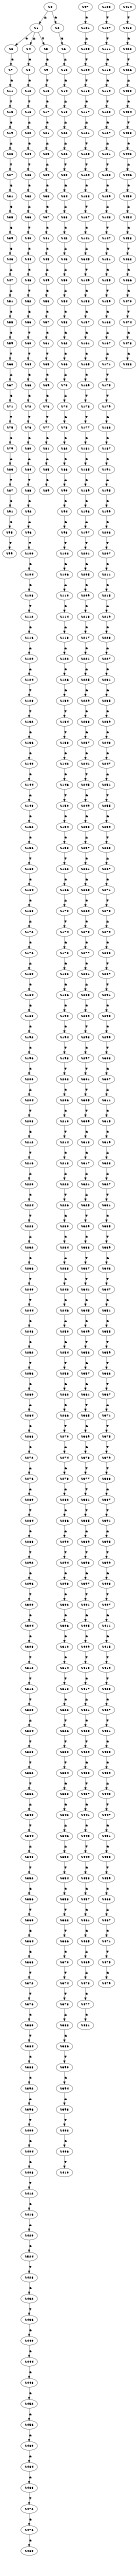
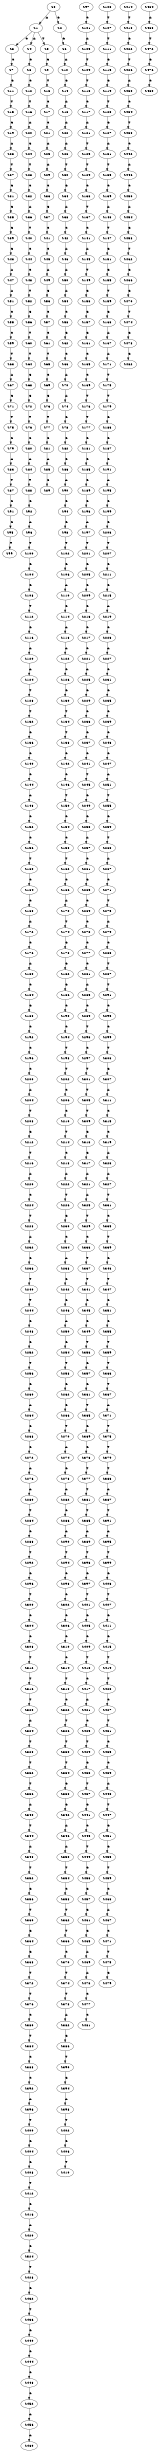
  strict digraph {
    S0
    S1
    S2
    S3
    S4
    S5
    S6
    S7
    S8
    S9
    S10
    S11
    S12
    S13
    S14
    S15
    S16
    S17
    S18
    S19
    S20
    S21
    S22
    S23
    S24
    S25
    S26
    S27
    S28
    S29
    S30
    S31
    S32
    S33
    S34
    S35
    S36
    S37
    S38
    S39
    S40
    S41
    S42
    S43
    S44
    S45
    S46
    S47
    S48
    S49
    S50
    S51
    S52
    S53
    S54
    S55
    S56
    S57
    S58
    S59
    S60
    S61
    S62
    S63
    S64
    S65
    S66
    S67
    S68
    S69
    S70
    S71
    S72
    S73
    S74
    S75
    S76
    S77
    S78
    S79
    S80
    S81
    S82
    S83
    S84
    S85
    S86
    S87
    S88
    S89
    S90
    S91
    S92
    S94
    S95
    S96
    S98
    S99
    S100
    S97
    S101
    S102
    S104
    S105
    S106
    S103
    S107
    S108
    S109
    S110
    S111
    S112
    S113
    S114
    S115
    S116
    S117
    S118
    S119
    S120
    S121
    S122
    S123
    S124
    S125
    S126
    S127
    S128
    S129
    S130
    S131
    S132
    S133
    S134
    S135
    S136
    S137
    S138
    S139
    S140
    S141
    S142
    S143
    S144
-   S145 [label=S645]
+   S145
    S146
    S147
    S148
    S149
    S150
    S151
    S152
    S153
    S154
    S155
    S156
    S157
    S158
    S159
    S160
    S161
    S162
    S163
    S164
    S165
    S166
    S167
    S168
    S169
    S170
    S171
    S172
    S173
    S174
    S175
    S176
    S177
    S178
    S179
    S180
    S181
    S182
    S183
    S184
    S185
    S186
    S187
    S188
    S189
    S190
    S191
    S192
    S193
    S194
    S195
    S196
    S197
    S198
    S199
    S200
    S201
    S202
    S203
    S204
    S205
    S206
    S207
    S208
    S209
    S210
    S211
    S212
    S213
    S214
    S215
    S216
    S217
    S218
    S219
    S220
    S221
    S222
    S223
    S224
    S225
    S226
    S227
    S228
    S229
    S230
    S231
    S232
    S233
    S234
    S235
    S236
    S237
    S238
    S239
    S240
    S241
    S242
    S243
    S244
    S245
    S246
    S247
    S248
    S249
    S250
    S251
    S252
    S253
    S254
    S255
    S256
    S257
    S258
    S259
    S260
    S261
    S262
    S263
    S264
    S265
    S266
    S267
    S268
    S269
    S270
    S271
    S272
    S273
    S274
    S275
    S276
    S277
    S278
    S279
    S280
    S281
    S282
    S283
    S284
    S285
    S286
    S287
    S288
    S289
    S290
    S291
    S292
    S293
    S294
    S295
    S296
    S297
    S298
    S299
    S300
    S301
    S302
    S303
    S304
    S305
    S306
    S307
    S308
    S309
    S310
    S311
    S312
    S313
    S314
    S315
    S316
    S317
    S318
    S319
    S320
    S321
    S322
    S323
    S324
    S325
    S326
    S327
    S328
    S329
    S330
    S331
    S332
    S333
    S334
    S335
    S336
    S337
    S338
    S339
    S340
    S341
    S342
    S343
    S344
    S345
    S346
    S347
    S348
    S349
    S350
    S351
    S352
    S353
    S354
    S355
    S356
    S357
    S358
    S359
    S360
    S361
    S362
    S363
    S364
    S365
    S366
    S367
    S368
    S369
    S370
    S371
    S372
    S373
    S374
    S375
    S376
    S377
    S378
    S379
    S380
    S381
    S382
    S383
    S384
    S385
    S386
    S387
    S388
    S389
    S390
    S391
    S392
    S393
    S394
    S395
    S396
    S397
    S398
    S399
    S400
    S401
    S402
    S403
    S404
    S405
    S406
    S407
    S408
    S409
    S410
    S411
    S412
    S413
    S415
    S416
    S417
    S414
    S418
    S419
    S420
    S421
    S422
    S423
    n424 [label=S524]
    S425
    S426
    S427
    S428
    S429
    S430
    S431
    S432
    S433
    S434
    S435
    S436
    S437
    S438
    S439
    S440
    S441
    S442
    S443
    S444
    S445
    S446
    S447
    S448
    S449
    S450
    S451
    S452
    S453
    S454
    S455
    S456
    S457
    S458
    S459
    S460
    S461
    S462
    S463
    S464
    S465
    S466
    S467
    S468
    S469
    S470
    S471
    S472
    S473
    S474
    S475
    S476
    S477
    S478
    S479
    S480
    S481
    S482
    S0 -> S1 [label=A]
    S0 -> S2 [label=G]
    S1 -> S3 [label=C]
    S1 -> S4 [label=A]
    S1 -> S5 [label=T]
    S2 -> S6 [label=G]
    S3 -> S7 [label=C]
    S4 -> S8 [label=C]
    S5 -> S9 [label=G]
    S6 -> S10 [label=A]
    S7 -> S11 [label=G]
    S8 -> S12 [label=C]
    S9 -> S13 [label=T]
    S10 -> S14 [label=G]
    S11 -> S15 [label=T]
    S12 -> S16 [label=T]
    S13 -> S17 [label=C]
    S14 -> S18 [label=A]
    S15 -> S19 [label=G]
    S16 -> S20 [label=A]
    S17 -> S21 [label=C]
    S18 -> S22 [label=A]
    S19 -> S23 [label=A]
    S20 -> S24 [label=G]
    S21 -> S25 [label=A]
    S22 -> S26 [label=A]
    S23 -> S27 [label=T]
    S24 -> S28 [label=T]
    S25 -> S29 [label=A]
    S26 -> S30 [label=T]
    S27 -> S31 [label=G]
    S28 -> S32 [label=C]
    S29 -> S33 [label=C]
    S30 -> S34 [label=G]
    S31 -> S35 [label=G]
    S32 -> S36 [label=A]
    S33 -> S37 [label=G]
    S34 -> S38 [label=A]
    S35 -> S39 [label=G]
    S36 -> S40 [label=T]
    S37 -> S41 [label=C]
    S38 -> S42 [label=C]
    S39 -> S43 [label=G]
    S40 -> S44 [label=C]
    S41 -> S45 [label=C]
    S42 -> S46 [label=A]
    S43 -> S47 [label=A]
    S44 -> S48 [label=C]
    S45 -> S49 [label=A]
    S46 -> S50 [label=A]
    S47 -> S51 [label=A]
    S48 -> S52 [label=T]
    S49 -> S53 [label=G]
    S50 -> S54 [label=A]
    S51 -> S55 [label=C]
    S52 -> S56 [label=G]
    S53 -> S57 [label=C]
    S54 -> S58 [label=C]
    S55 -> S59 [label=C]
    S56 -> S60 [label=T]
    S57 -> S61 [label=C]
    S58 -> S62 [label=G]
    S59 -> S63 [label=T]
    S60 -> S64 [label=T]
    S61 -> S65 [label=T]
    S62 -> S66 [label=C]
    S63 -> S67 [label=A]
    S64 -> S68 [label=G]
    S65 -> S69 [label=C]
    S66 -> S70 [label=A]
    S67 -> S71 [label=G]
    S68 -> S72 [label=G]
    S69 -> S73 [label=G]
    S70 -> S74 [label=A]
    S71 -> S75 [label=T]
    S72 -> S76 [label=T]
    S73 -> S77 [label=T]
    S74 -> S78 [label=G]
    S75 -> S79 [label=C]
    S76 -> S80 [label=G]
    S77 -> S81 [label=G]
    S78 -> S82 [label=C]
    S79 -> S83 [label=A]
    S80 -> S84 [label=A]
    S81 -> S85 [label=A]
    S82 -> S86 [label=C]
    S83 -> S87 [label=T]
    S84 -> S88 [label=T]
    S85 -> S89 [label=C]
    S86 -> S90 [label=A]
    S87 -> S91 [label=C]
    S88 -> S92 [label=C]
    S90 -> S94 [label=C]
    S91 -> S95 [label=C]
    S92 -> S96 [label=A]
    S94 -> S98 [label=G]
    S95 -> S99 [label=T]
    S96 -> S100 [label=T]
    S98 -> S102 [label=T]
    S100 -> S104 [label=G]
    S97 -> S101 [label=C]
    S101 -> S105 [label=A]
    S102 -> S106 [label=G]
    S104 -> S108 [label=G]
    S105 -> S109 [label=T]
    S106 -> S110 [label=A]
    S103 -> S107 [label=T]
    S107 -> S111 [label=T]
    S108 -> S112 [label=T]
    S109 -> S113 [label=T]
    S110 -> S114 [label=C]
    S111 -> S115 [label=G]
    S112 -> S116 [label=G]
    S113 -> S117 [label=C]
    S114 -> S118 [label=A]
    S115 -> S119 [label=G]
    S116 -> S120 [label=A]
    S117 -> S121 [label=A]
    S118 -> S122 [label=A]
    S119 -> S123 [label=T]
    S120 -> S124 [label=A]
    S121 -> S125 [label=T]
    S122 -> S126 [label=C]
    S123 -> S127 [label=G]
    S124 -> S128 [label=T]
    S125 -> S129 [label=T]
    S126 -> S130 [label=G]
    S127 -> S131 [label=A]
    S128 -> S132 [label=T]
    S129 -> S133 [label=C]
    S130 -> S134 [label=T]
    S131 -> S135 [label=T]
    S132 -> S136 [label=G]
    S133 -> S137 [label=T]
    S134 -> S138 [label=T]
    S135 -> S139 [label=C]
    S136 -> S140 [label=C]
    S137 -> S141 [label=C]
    S138 -> S142 [label=C]
    S139 -> S143 [label=A]
    S140 -> S144 [label=C]
    S141 -> S145 [label=A]
    S142 -> S146 [label=C]
    S143 -> S147 [label=T]
    S144 -> S148 [label=A]
    S145 -> S149 [label=T]
    S146 -> S150 [label=T]
    S147 -> S151 [label=G]
    S148 -> S152 [label=C]
    S149 -> S153 [label=G]
    S150 -> S154 [label=C]
    S151 -> S155 [label=G]
    S152 -> S156 [label=C]
    S153 -> S157 [label=G]
    S154 -> S158 [label=C]
    S155 -> S159 [label=T]
    S156 -> S160 [label=T]
    S157 -> S161 [label=G]
    S158 -> S162 [label=T]
    S159 -> S163 [label=G]
    S160 -> S164 [label=C]
    S161 -> S165 [label=C]
    S162 -> S166 [label=C]
    S163 -> S167 [label=A]
    S164 -> S168 [label=C]
    S165 -> S169 [label=C]
    S166 -> S170 [label=A]
    S167 -> S171 [label=A]
    S168 -> S172 [label=A]
    S169 -> S173 [label=T]
    S170 -> S174 [label=T]
    S171 -> S175 [label=T]
    S172 -> S176 [label=C]
    S173 -> S177 [label=T]
    S174 -> S178 [label=G]
    S175 -> S179 [label=T]
    S176 -> S180 [label=A]
    S177 -> S181 [label=C]
    S178 -> S182 [label=G]
    S179 -> S183 [label=G]
    S180 -> S184 [label=C]
    S181 -> S185 [label=C]
    S182 -> S186 [label=G]
    S183 -> S187 [label=C]
    S184 -> S188 [label=G]
    S185 -> S189 [label=C]
    S186 -> S190 [label=C]
    S187 -> S191 [label=C]
    S188 -> S192 [label=C]
    S189 -> S193 [label=C]
    S190 -> S194 [label=C]
    S191 -> S195 [label=A]
    S192 -> S196 [label=C]
    S193 -> S197 [label=A]
    S194 -> S198 [label=T]
    S195 -> S199 [label=C]
    S196 -> S200 [label=C]
    S197 -> S201 [label=T]
    S198 -> S202 [label=T]
    S199 -> S203 [label=C]
    S200 -> S204 [label=A]
    S201 -> S205 [label=G]
    S202 -> S206 [label=C]
    S203 -> S207 [label=T]
    S204 -> S208 [label=T]
    S205 -> S209 [label=C]
    S206 -> S210 [label=C]
    S207 -> S211 [label=C]
    S208 -> S212 [label=G]
    S209 -> S213 [label=C]
    S210 -> S214 [label=T]
    S211 -> S215 [label=C]
    S212 -> S216 [label=T]
    S213 -> S217 [label=C]
    S214 -> S218 [label=C]
    S215 -> S219 [label=A]
    S216 -> S220 [label=A]
    S217 -> S221 [label=C]
    S218 -> S222 [label=A]
    S219 -> S223 [label=C]
    S220 -> S224 [label=C]
    S221 -> S225 [label=A]
    S222 -> S226 [label=T]
    S223 -> S227 [label=A]
    S224 -> S228 [label=T]
    S225 -> S229 [label=G]
    S226 -> S230 [label=G]
    S227 -> S231 [label=C]
    S228 -> S232 [label=A]
    S229 -> S233 [label=C]
    S230 -> S234 [label=C]
    S231 -> S235 [label=G]
    S232 -> S236 [label=C]
    S233 -> S237 [label=G]
    S234 -> S238 [label=A]
    S235 -> S239 [label=C]
    S236 -> S240 [label=T]
    S237 -> S241 [label=C]
    S238 -> S242 [label=C]
    S239 -> S243 [label=C]
    S240 -> S244 [label=T]
    S241 -> S245 [label=T]
    S242 -> S246 [label=C]
    S243 -> S247 [label=C]
    S244 -> S248 [label=C]
    S245 -> S249 [label=G]
    S246 -> S250 [label=A]
    S247 -> S251 [label=A]
    S248 -> S252 [label=C]
    S249 -> S253 [label=G]
    S250 -> S254 [label=G]
    S251 -> S255 [label=T]
    S252 -> S256 [label=T]
    S253 -> S257 [label=A]
    S254 -> S258 [label=T]
    S255 -> S259 [label=G]
    S256 -> S260 [label=G]
    S257 -> S261 [label=C]
    S258 -> S262 [label=G]
    S259 -> S263 [label=T]
    S260 -> S264 [label=A]
    S261 -> S265 [label=G]
    S262 -> S266 [label=C]
    S263 -> S267 [label=A]
    S264 -> S268 [label=C]
    S265 -> S269 [label=C]
    S266 -> S270 [label=T]
    S267 -> S271 [label=C]
    S268 -> S272 [label=C]
    S269 -> S273 [label=C]
    S270 -> S274 [label=A]
    S271 -> S275 [label=T]
    S272 -> S276 [label=A]
    S273 -> S277 [label=C]
    S274 -> S278 [label=G]
    S275 -> S279 [label=A]
    S276 -> S280 [label=A]
    S277 -> S281 [label=C]
    S278 -> S282 [label=A]
    S279 -> S283 [label=C]
    S280 -> S284 [label=T]
    S281 -> S285 [label=A]
    S282 -> S286 [label=C]
    S283 -> S287 [label=T]
    S284 -> S288 [label=C]
    S285 -> S289 [label=C]
    S286 -> S290 [label=A]
    S287 -> S291 [label=T]
    S288 -> S292 [label=T]
    S289 -> S293 [label=T]
    S290 -> S294 [label=T]
    S291 -> S295 [label=C]
    S292 -> S296 [label=G]
    S293 -> S297 [label=C]
    S294 -> S298 [label=C]
    S295 -> S299 [label=C]
    S296 -> S300 [label=T]
    S297 -> S301 [label=T]
    S298 -> S302 [label=C]
    S299 -> S303 [label=T]
    S300 -> S304 [label=C]
    S301 -> S305 [label=T]
    S302 -> S306 [label=C]
    S303 -> S307 [label=G]
    S304 -> S308 [label=C]
    S305 -> S309 [label=T]
    S306 -> S310 [label=C]
    S307 -> S311 [label=A]
    S308 -> S312 [label=T]
    S309 -> S313 [label=G]
    S310 -> S314 [label=C]
    S311 -> S315 [label=C]
    S312 -> S316 [label=T]
    S313 -> S317 [label=G]
    S314 -> S318 [label=T]
    S315 -> S319 [label=C]
    S316 -> S320 [label=T]
    S317 -> S321 [label=A]
    S318 -> S322 [label=C]
    S319 -> S323 [label=A]
    S320 -> S324 [label=A]
    S321 -> S325 [label=A]
    S322 -> S326 [label=T]
    S323 -> S327 [label=A]
    S324 -> S328 [label=T]
    S325 -> S329 [label=T]
    S326 -> S330 [label=T]
    S327 -> S331 [label=T]
    S328 -> S332 [label=T]
    S329 -> S333 [label=C]
    S330 -> S334 [label=T]
    S331 -> S335 [label=C]
    S332 -> S336 [label=T]
    S333 -> S337 [label=T]
    S334 -> S338 [label=G]
    S335 -> S339 [label=T]
    S336 -> S340 [label=A]
    S337 -> S341 [label=T]
    S338 -> S342 [label=G]
    S339 -> S343 [label=G]
    S340 -> S344 [label=T]
    S341 -> S345 [label=C]
    S342 -> S346 [label=A]
    S343 -> S347 [label=T]
    S344 -> S348 [label=A]
    S345 -> S349 [label=C]
    S346 -> S350 [label=A]
    S347 -> S351 [label=C]
    S348 -> S352 [label=T]
    S349 -> S353 [label=T]
    S350 -> S354 [label=T]
    S351 -> S355 [label=C]
    S352 -> S356 [label=G]
    S353 -> S357 [label=G]
    S354 -> S358 [label=C]
    S355 -> S359 [label=T]
    S356 -> S360 [label=T]
    S357 -> S361 [label=G]
    S358 -> S362 [label=T]
    S359 -> S363 [label=T]
    S360 -> S364 [label=G]
    S361 -> S365 [label=T]
    S362 -> S366 [label=T]
    S363 -> S367 [label=T]
    S364 -> S368 [label=G]
    S365 -> S369 [label=G]
    S366 -> S370 [label=C]
    S367 -> S371 [label=A]
    S368 -> S372 [label=T]
    S369 -> S373 [label=G]
    S370 -> S374 [label=T]
    S371 -> S375 [label=T]
    S372 -> S376 [label=T]
    S373 -> S377 [label=T]
    S374 -> S378 [label=T]
    S375 -> S379 [label=T]
    S376 -> S380 [label=C]
    S377 -> S381 [label=T]
    S378 -> S382 [label=A]
    S379 -> S383 [label=T]
    S380 -> S384 [label=T]
    S381 -> S385 [label=T]
    S382 -> S386 [label=G]
    S383 -> S387 [label=A]
    S384 -> S388 [label=C]
    S385 -> S389 [label=A]
    S386 -> S390 [label=T]
    S387 -> S391 [label=T]
    S388 -> S392 [label=C]
    S389 -> S393 [label=T]
    S390 -> S394 [label=G]
    S391 -> S395 [label=A]
    S392 -> S396 [label=A]
    S393 -> S397 [label=G]
    S394 -> S398 [label=A]
    S395 -> S399 [label=T]
    S396 -> S400 [label=T]
    S397 -> S401 [label=T]
    S398 -> S402 [label=T]
    S399 -> S403 [label=G]
    S400 -> S404 [label=G]
    S401 -> S405 [label=G]
    S402 -> S406 [label=C]
    S403 -> S407 [label=T]
    S404 -> S408 [label=G]
    S405 -> S409 [label=C]
    S406 -> S410 [label=T]
    S407 -> S411 [label=G]
    S408 -> S412 [label=T]
    S409 -> S413 [label=T]
    S411 -> S415 [label=G]
    S412 -> S416 [label=C]
    S413 -> S417 [label=C]
    S415 -> S419 [label=T]
    S416 -> S420 [label=A]
    S417 -> S421 [label=A]
    S414 -> S418 [label=T]
    S418 -> S422 [label=G]
    S419 -> S423 [label=T]
    S420 -> n424 [label=C]
    S421 -> S425 [label=C]
    S422 -> S426 [label=T]
    S423 -> S427 [label=C]
    n424 -> S428 [label=T]
    S425 -> S429 [label=T]
    S426 -> S430 [label=A]
    S427 -> S431 [label=T]
    S428 -> S432 [label=G]
    S429 -> S433 [label=G]
    S430 -> S434 [label=C]
    S431 -> S435 [label=C]
    S432 -> S436 [label=T]
    S433 -> S437 [label=T]
    S434 -> S438 [label=T]
    S435 -> S439 [label=C]
    S436 -> S440 [label=G]
    S437 -> S441 [label=G]
    S438 -> S442 [label=C]
    S439 -> S443 [label=A]
    S440 -> S444 [label=C]
    S441 -> S445 [label=C]
    S442 -> S446 [label=A]
    S443 -> S447 [label=T]
    S444 -> S448 [label=C]
    S445 -> S449 [label=T]
    S446 -> S450 [label=C]
    S447 -> S451 [label=G]
    S448 -> S452 [label=C]
    S449 -> S453 [label=G]
    S450 -> S454 [label=A]
    S451 -> S455 [label=G]
    S452 -> S456 [label=A]
    S453 -> S457 [label=G]
    S454 -> S458 [label=G]
    S455 -> S459 [label=T]
    S456 -> S460 [label=A]
    S457 -> S461 [label=G]
    S458 -> S462 [label=T]
    S459 -> S463 [label=C]
-   S460 -> S464 [label=A]
    S461 -> S465 [label=G]
    S462 -> S466 [label=G]
    S463 -> S467 [label=A]
    S464 -> S468 [label=A]
    S465 -> S469 [label=A]
    S466 -> S470 [label=G]
    S467 -> S471 [label=C]
    S468 -> S472 [label=T]
    S469 -> S473 [label=A]
    S470 -> S474 [label=T]
    S471 -> S475 [label=T]
    S472 -> S476 [label=G]
    S473 -> S477 [label=C]
    S474 -> S478 [label=G]
    S475 -> S479 [label=G]
    S476 -> S480 [label=C]
    S477 -> S481 [label=C]
    S478 -> S482 [label=G]
  }
